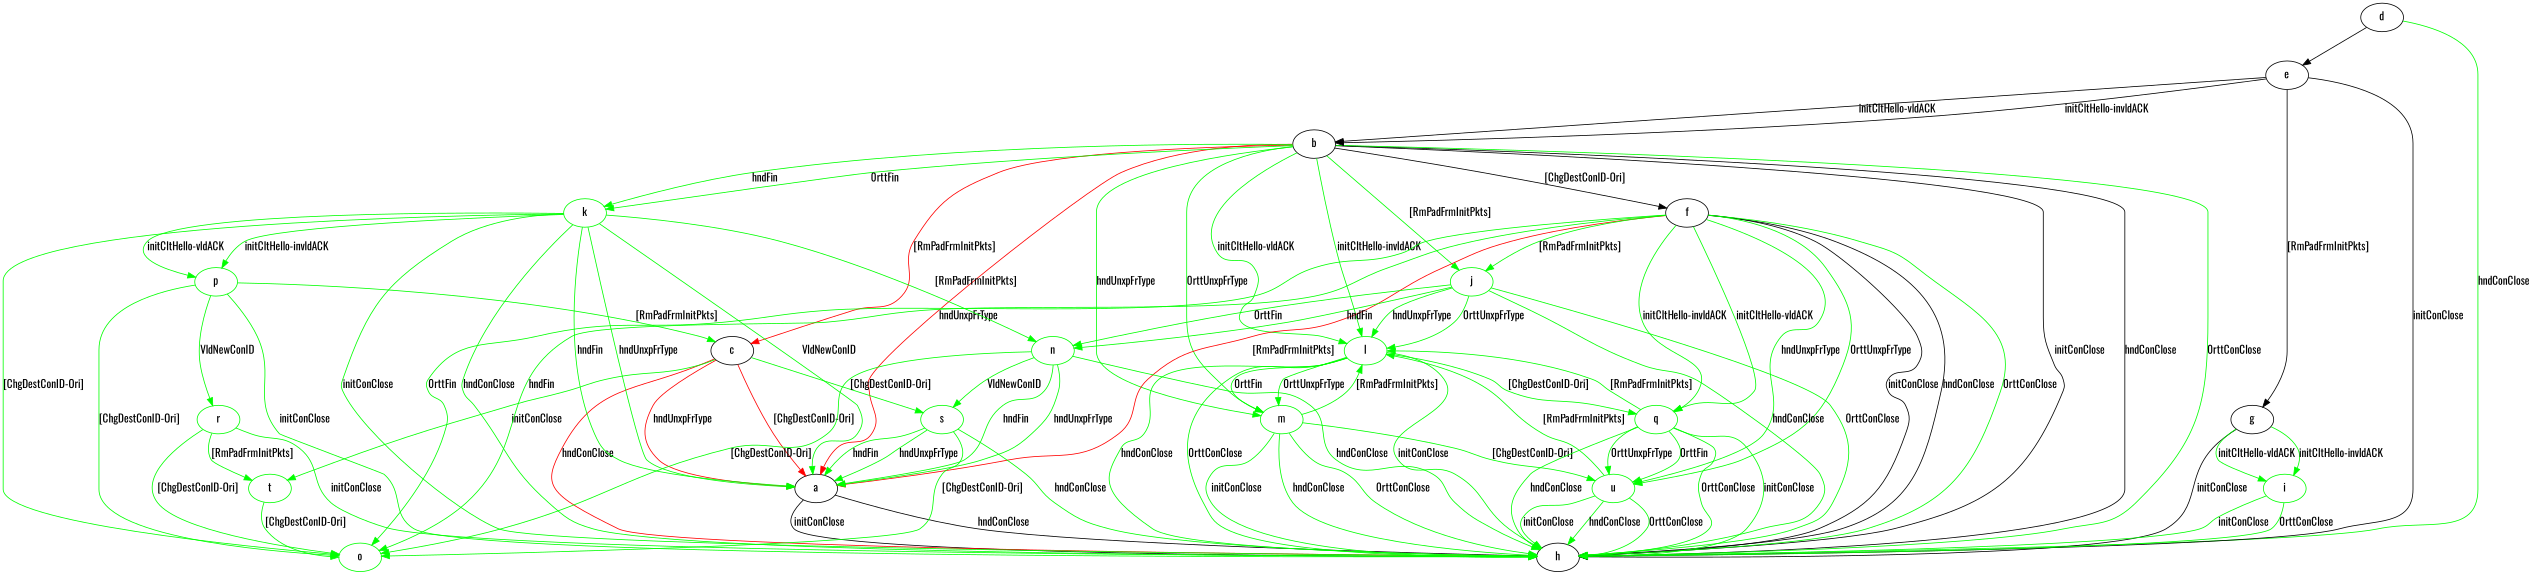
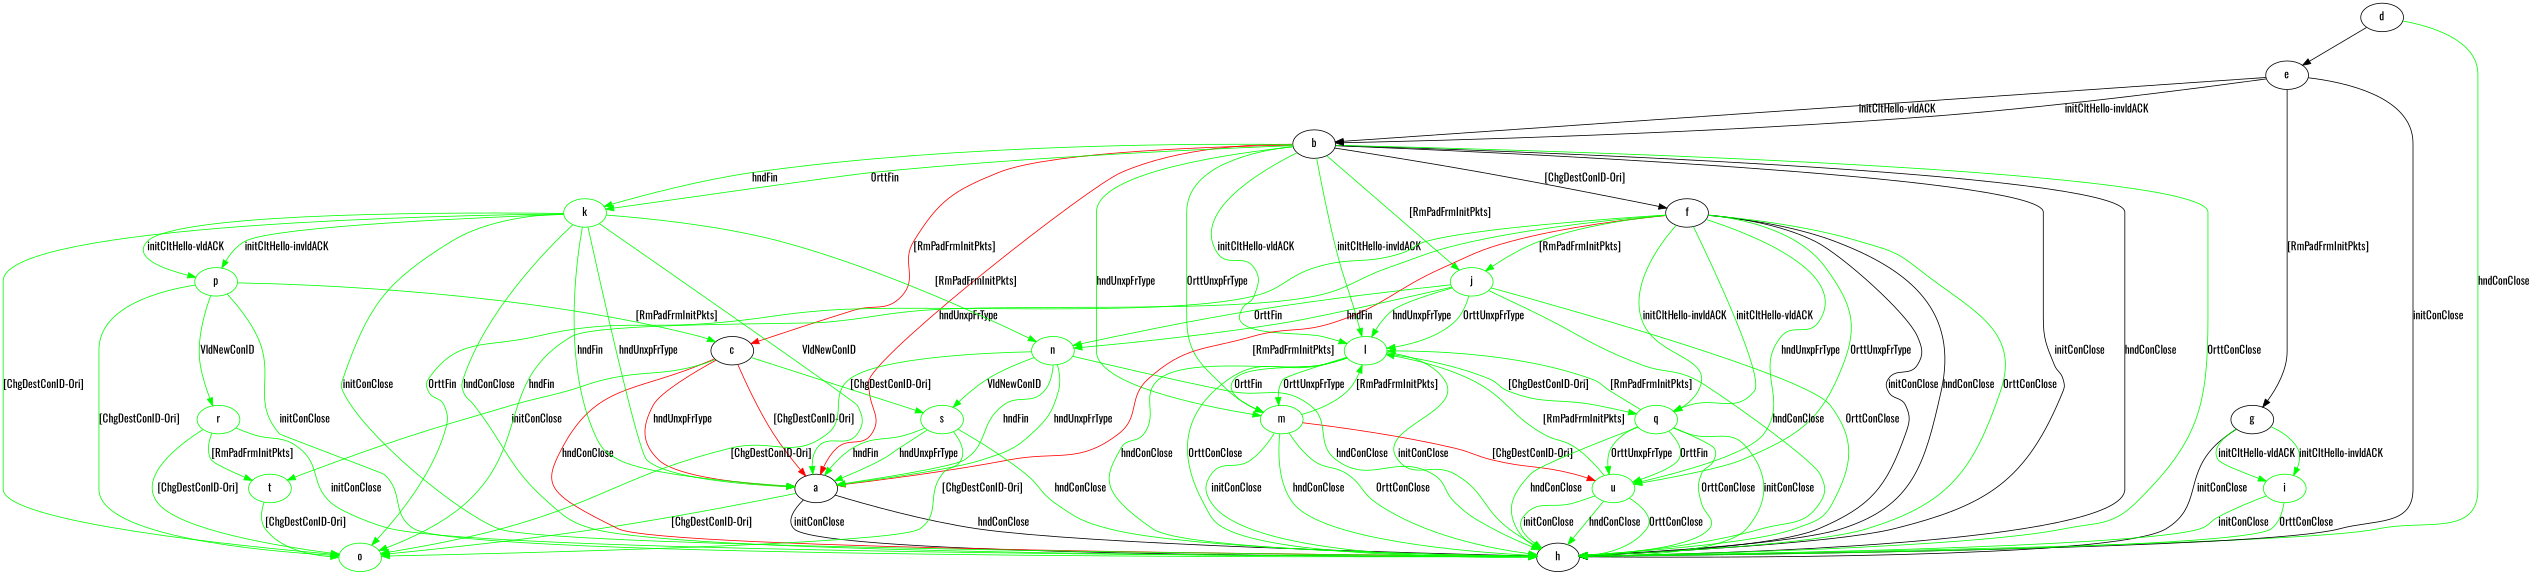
  digraph {
    fontname=Oswald
    node [fontname=Oswald color=green]
    edge [fontname=Oswald color=green]
    a [color=""]
    h [color=""]
    o
    b [color=""]
    c [color=""]
    f [color=""]
    j
    k
    l
    m
    t
    s
    q
    u
    n
    p
    r
    d [color=""]
    e [color=""]
    g [color=""]
    i
    a -> h [label="initConClose " color=""]
    a -> h [label="hndConClose " color=""]
+   a -> o [label="[ChgDestConID-Ori] "]
    b -> a [color=red label="hndUnxpFrType "]
    b -> h [label="initConClose " color=""]
    b -> h [label="hndConClose " color=""]
    b -> h [label="0rttConClose "]
    b -> c [color=red label="[RmPadFrmInitPkts] "]
    b -> f [label="[ChgDestConID-Ori] " color=""]
    b -> j [label="[RmPadFrmInitPkts] "]
    b -> k [label="hndFin "]
    b -> k [label="0rttFin "]
    b -> l [label="initCltHello-vldACK "]
    b -> l [label="initCltHello-invldACK "]
    b -> m [label="hndUnxpFrType "]
    b -> m [label="0rttUnxpFrType "]
    c -> a [color=red label="hndUnxpFrType "]
    c -> a [color=red label="[ChgDestConID-Ori] "]
    c -> h [color=red label="hndConClose "]
    c -> t [label="initConClose "]
    c -> s [label="[ChgDestConID-Ori] "]
    f -> a [color=red label="[RmPadFrmInitPkts] "]
    f -> h [label="initConClose " color=""]
    f -> h [label="hndConClose " color=""]
    f -> h [label="0rttConClose "]
    f -> o [label="hndFin "]
    f -> o [label="0rttFin "]
    f -> j [label="[RmPadFrmInitPkts] "]
    f -> q [label="initCltHello-vldACK "]
    f -> q [label="initCltHello-invldACK "]
    f -> u [label="hndUnxpFrType "]
    f -> u [label="0rttUnxpFrType "]
    j -> h [label="hndConClose "]
    j -> h [label="0rttConClose "]
    j -> l [label="hndUnxpFrType "]
    j -> l [label="0rttUnxpFrType "]
    j -> n [label="hndFin "]
    j -> n [label="0rttFin "]
    k -> a [label="hndFin "]
    k -> a [label="hndUnxpFrType "]
    k -> a [label="VldNewConID "]
    k -> h [label="initConClose "]
    k -> h [label="hndConClose "]
    k -> o [label="[ChgDestConID-Ori] "]
    k -> n [label="[RmPadFrmInitPkts] "]
    k -> p [label="initCltHello-vldACK "]
    k -> p [label="initCltHello-invldACK "]
    l -> h [label="initConClose "]
    l -> h [label="hndConClose "]
    l -> h [label="0rttConClose "]
    l -> m [label="0rttFin "]
    l -> m [label="0rttUnxpFrType "]
    l -> q [label="[ChgDestConID-Ori] "]
    m -> h [label="initConClose "]
    m -> h [label="hndConClose "]
    m -> h [label="0rttConClose "]
    m -> l [label="[RmPadFrmInitPkts] "]
-   m -> u [label="[ChgDestConID-Ori] "]
+   m -> u [color=red label="[ChgDestConID-Ori] "]
    t -> o [label="[ChgDestConID-Ori] "]
    s -> a [label="hndFin "]
    s -> a [label="hndUnxpFrType "]
    s -> h [label="hndConClose "]
    s -> o [label="[ChgDestConID-Ori] "]
    q -> h [label="initConClose "]
    q -> h [label="hndConClose "]
    q -> h [label="0rttConClose "]
    q -> l [label="[RmPadFrmInitPkts] "]
    q -> u [label="0rttFin "]
    q -> u [label="0rttUnxpFrType "]
    u -> h [label="initConClose "]
    u -> h [label="hndConClose "]
    u -> h [label="0rttConClose "]
    u -> l [label="[RmPadFrmInitPkts] "]
    n -> a [label="hndFin "]
    n -> a [label="hndUnxpFrType "]
    n -> h [label="hndConClose "]
    n -> o [label="[ChgDestConID-Ori] "]
    n -> s [label="VldNewConID "]
    p -> h [label="initConClose "]
    p -> o [label="[ChgDestConID-Ori] "]
    p -> c [label="[RmPadFrmInitPkts] "]
    p -> r [label="VldNewConID "]
    r -> h [label="initConClose "]
    r -> o [label="[ChgDestConID-Ori] "]
    r -> t [label="[RmPadFrmInitPkts] "]
    d -> h [label="hndConClose "]
    d -> e [color=""]
    e -> h [label="initConClose " color=""]
    e -> b [label="initCltHello-vldACK " color=""]
    e -> b [label="initCltHello-invldACK " color=""]
    e -> g [label="[RmPadFrmInitPkts] " color=""]
    g -> h [label="initConClose " color=""]
    g -> i [label="initCltHello-vldACK "]
    g -> i [label="initCltHello-invldACK "]
    i -> h [label="initConClose "]
    i -> h [label="0rttConClose "]
  }
